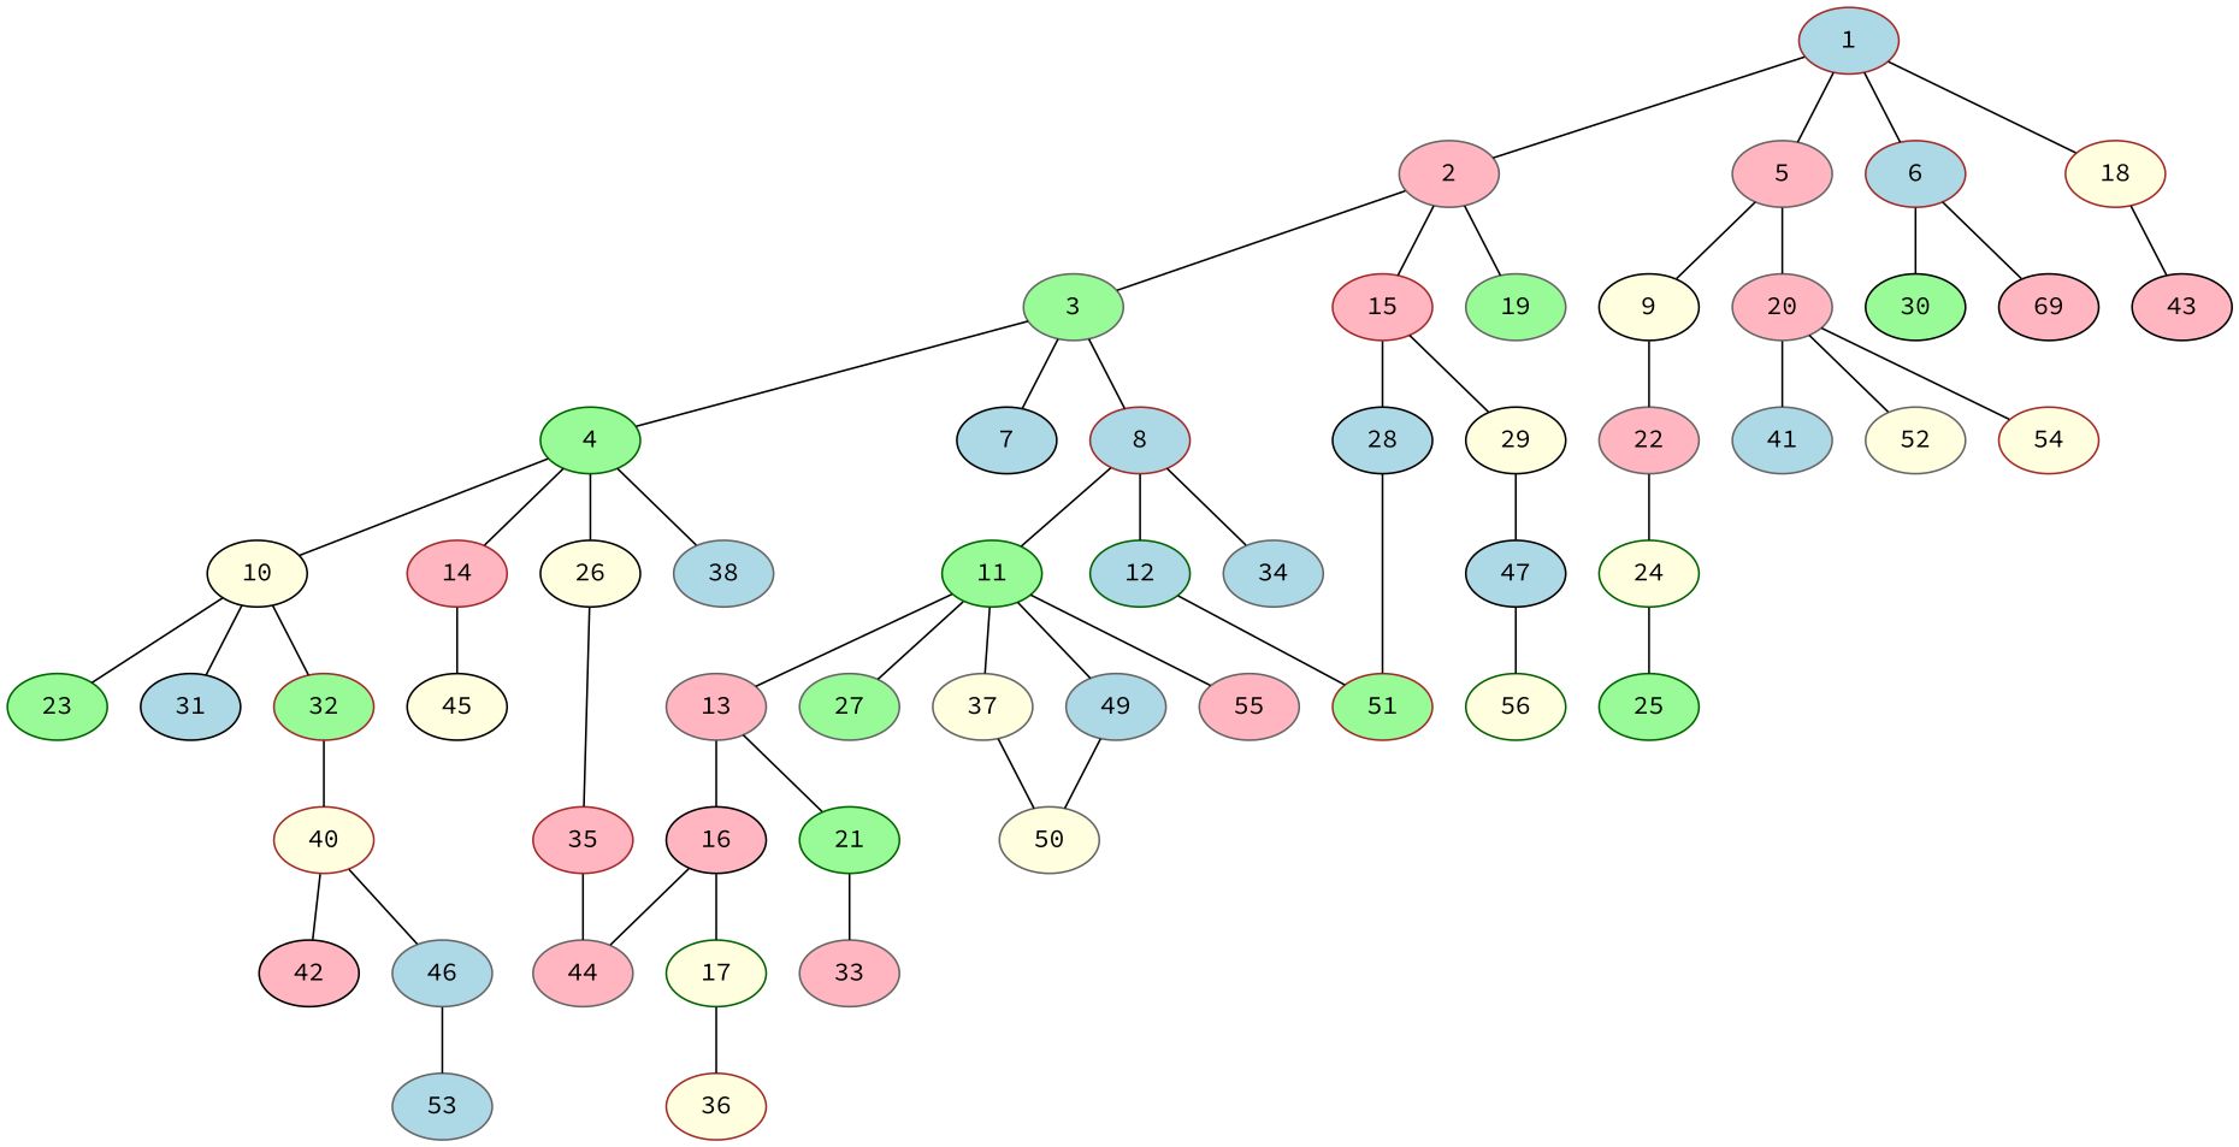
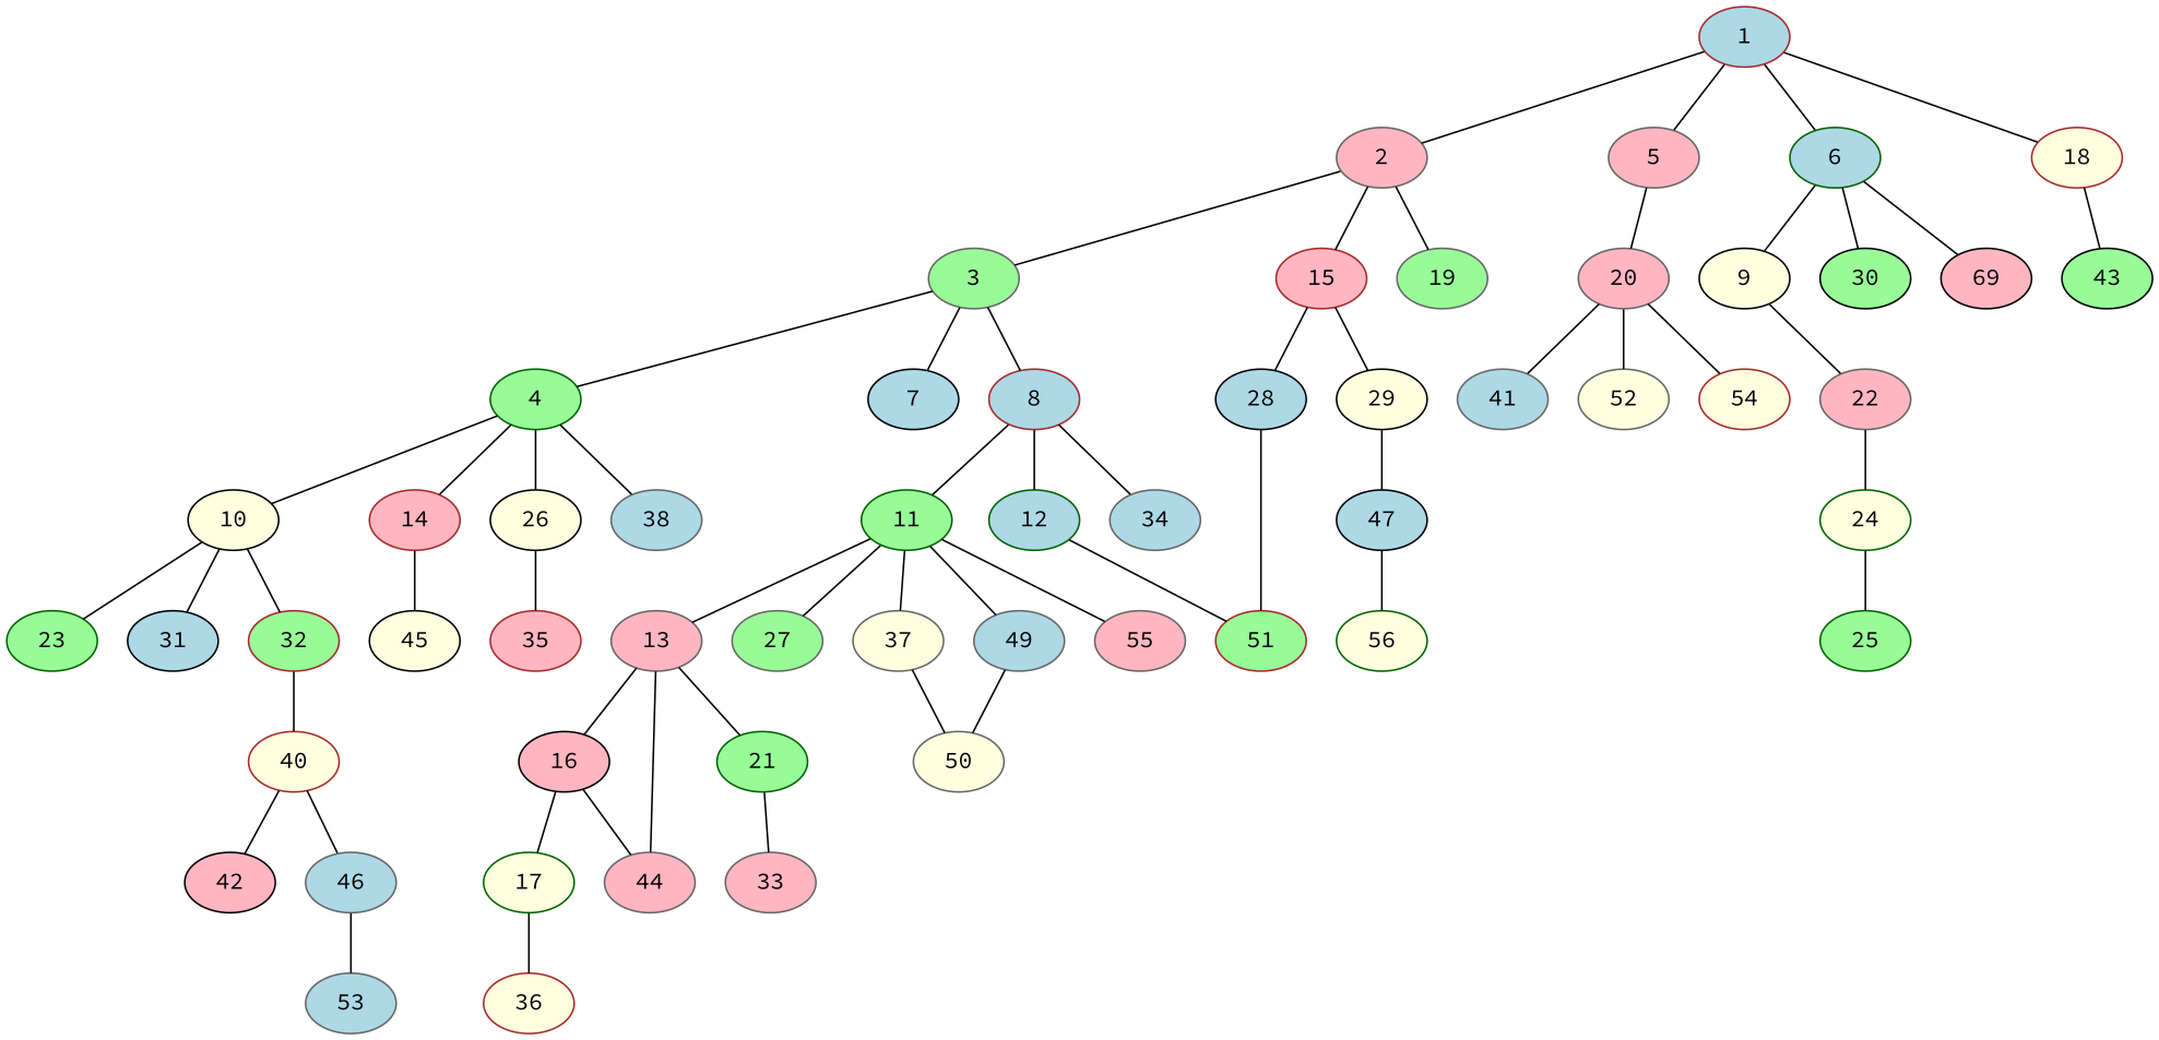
  graph {
    fontname="Source Code Pro"
    node [color=gray40 fillcolor=lightpink fontname="Source Code Pro" style=filled]
    edge [fontname="Source Code Pro"]
    1 [color=brown fillcolor=lightblue]
    2
    5
-   6 [color=brown fillcolor=lightblue]
+   6 [color=darkgreen fillcolor=lightblue]
    18 [color=brown fillcolor=lightyellow]
    3 [fillcolor=palegreen]
    15 [color=brown]
    19 [fillcolor=palegreen]
    9 [color=black fillcolor=lightyellow]
    20
    30 [color=black fillcolor=palegreen]
    n12 [color=black label=69]
-   43 [color=black]
+   43 [color=black fillcolor=palegreen]
    4 [color=darkgreen fillcolor=palegreen]
    7 [color=black fillcolor=lightblue]
    8 [color=brown fillcolor=lightblue]
    28 [color=black fillcolor=lightblue]
    29 [color=black fillcolor=lightyellow]
    10 [color=black fillcolor=lightyellow]
    14 [color=brown]
    26 [color=black fillcolor=lightyellow]
    38 [fillcolor=lightblue]
    11 [color=darkgreen fillcolor=palegreen]
    12 [color=darkgreen fillcolor=lightblue]
    34 [fillcolor=lightblue]
    23 [color=darkgreen fillcolor=palegreen]
    31 [color=black fillcolor=lightblue]
    32 [color=brown fillcolor=palegreen]
    45 [color=black fillcolor=lightyellow]
    35 [color=brown]
    22
    41 [fillcolor=lightblue]
    52 [fillcolor=lightyellow]
    54 [color=brown fillcolor=lightyellow]
    13
    27 [fillcolor=palegreen]
    37 [fillcolor=lightyellow]
    49 [fillcolor=lightblue]
    55
    51 [color=brown fillcolor=palegreen]
    24 [color=darkgreen fillcolor=lightyellow]
    40 [color=brown fillcolor=lightyellow]
    16 [color=black]
    21 [color=darkgreen fillcolor=palegreen]
    44
    50 [fillcolor=lightyellow]
    17 [color=darkgreen fillcolor=lightyellow]
    33
    47 [color=black fillcolor=lightblue]
    36 [color=brown fillcolor=lightyellow]
    25 [color=darkgreen fillcolor=palegreen]
    56 [color=darkgreen fillcolor=lightyellow]
    42 [color=black]
    46 [fillcolor=lightblue]
    53 [fillcolor=lightblue]
    1 -- 2
    1 -- 5
    1 -- 6
    1 -- 18
    2 -- 3
    2 -- 15
    2 -- 19
-   5 -- 9
+   6 -- 9
    5 -- 20
    6 -- 30
    6 -- n12
    18 -- 43
    3 -- 4
    3 -- 7
    3 -- 8
    15 -- 28
    15 -- 29
    9 -- 22
    20 -- 41
    20 -- 52
    20 -- 54
    4 -- 10
    4 -- 14
    4 -- 26
    4 -- 38
    8 -- 11
    8 -- 12
    8 -- 34
    28 -- 51
    29 -- 47
    10 -- 23
    10 -- 31
    10 -- 32
    14 -- 45
    26 -- 35
    11 -- 13
    11 -- 27
    11 -- 37
    11 -- 49
    11 -- 55
    12 -- 51
    32 -- 40
    22 -- 24
    13 -- 16
    13 -- 21
-   35 -- 44
+   13 -- 44
    37 -- 50
    49 -- 50
    24 -- 25
    40 -- 42
    40 -- 46
    16 -- 44
    16 -- 17
    21 -- 33
    17 -- 36
    47 -- 56
    46 -- 53
  }
